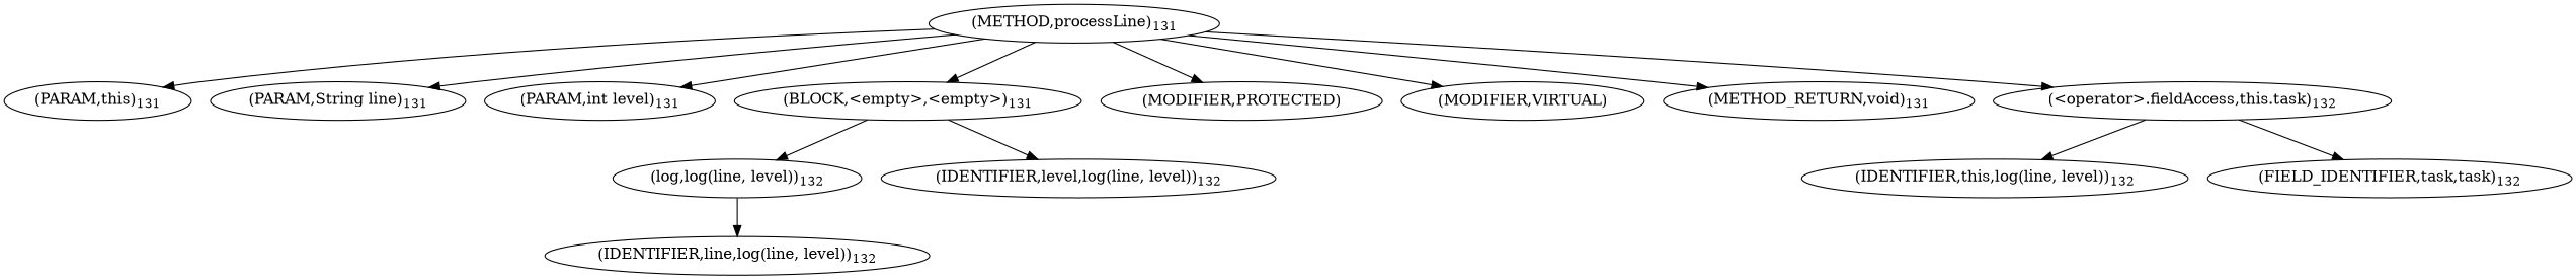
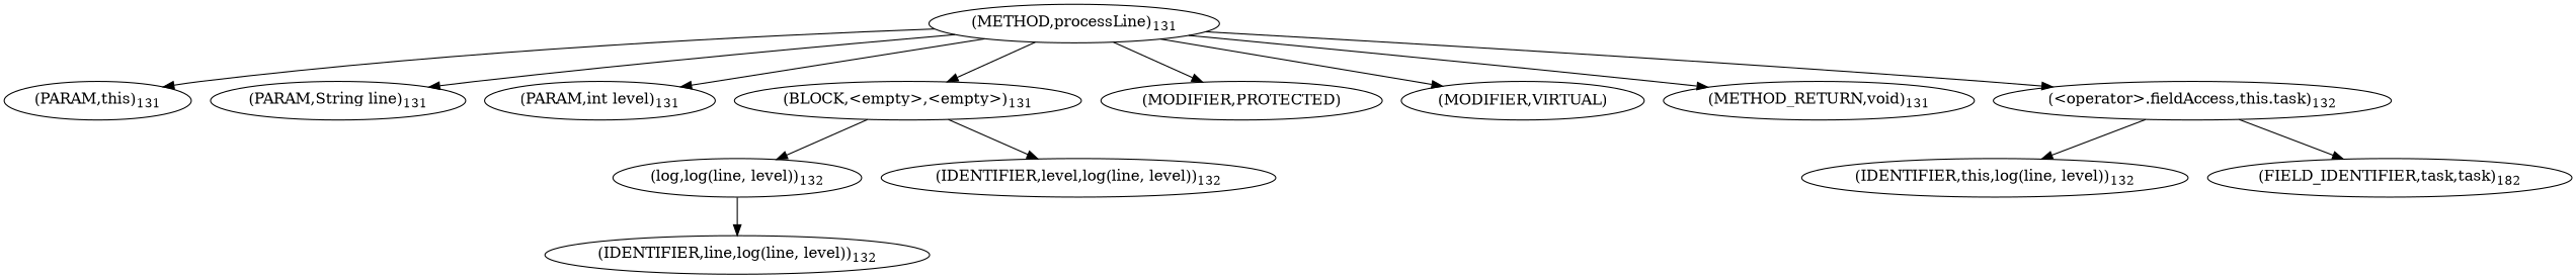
  digraph {
    n1 [label=<(METHOD,processLine)<SUB>131</SUB>>]
    n2 [label=<(PARAM,this)<SUB>131</SUB>>]
    n3 [label=<(PARAM,String line)<SUB>131</SUB>>]
    n4 [label=<(PARAM,int level)<SUB>131</SUB>>]
    n5 [label=<(BLOCK,&lt;empty&gt;,&lt;empty&gt;)<SUB>131</SUB>>]
    n6 [label=<(MODIFIER,PROTECTED)>]
    n7 [label=<(MODIFIER,VIRTUAL)>]
    n8 [label=<(METHOD_RETURN,void)<SUB>131</SUB>>]
    n9 [label=<(&lt;operator&gt;.fieldAccess,this.task)<SUB>132</SUB>>]
    n10 [label=<(log,log(line, level))<SUB>132</SUB>>]
    n11 [label=<(IDENTIFIER,level,log(line, level))<SUB>132</SUB>>]
    n12 [label=<(IDENTIFIER,line,log(line, level))<SUB>132</SUB>>]
    n13 [label=<(IDENTIFIER,this,log(line, level))<SUB>132</SUB>>]
-   n14 [label=<(FIELD_IDENTIFIER,task,task)<SUB>132</SUB>>]
+   n14 [label=<(FIELD_IDENTIFIER,task,task)<SUB>182</SUB>>]
    n1 -> n2
    n1 -> n3
    n1 -> n4
    n1 -> n5
    n1 -> n6
    n1 -> n7
    n1 -> n8
    n1 -> n9
    n5 -> n10
    n5 -> n11
    n9 -> n13
    n9 -> n14
    n10 -> n12
  }
